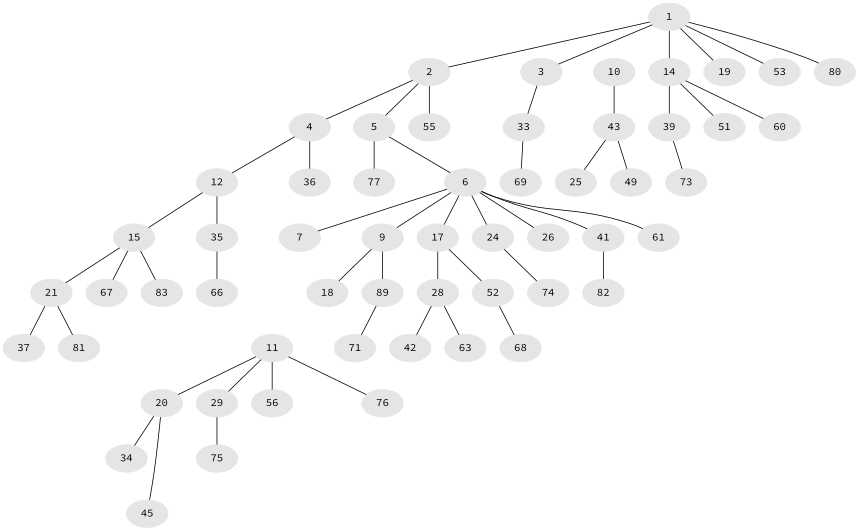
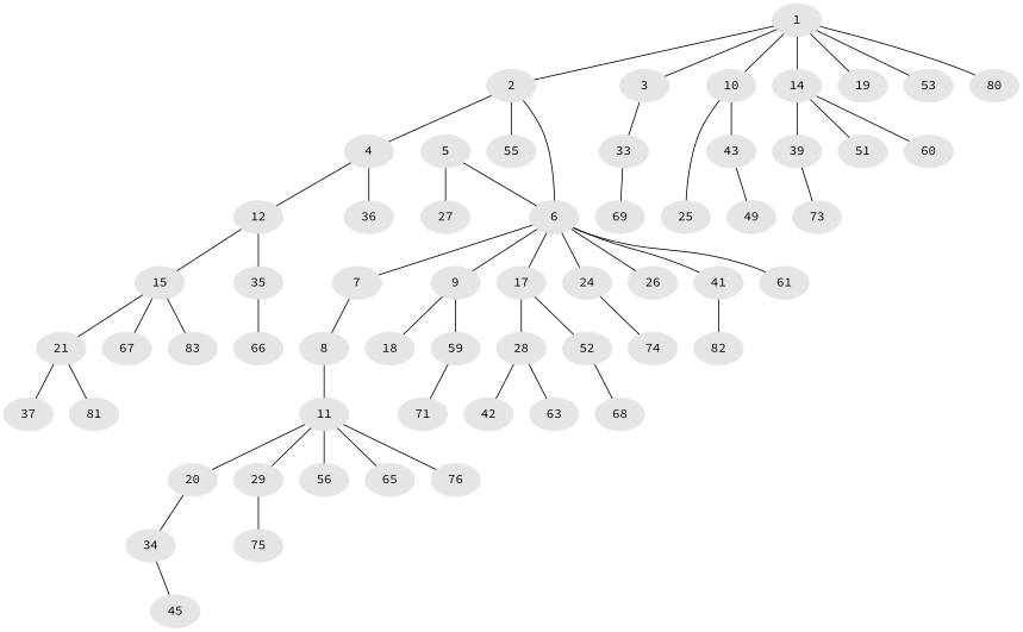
  graph {
    fontname="Source Code Pro"
    node [color=gray90 fontname="Source Code Pro" style=filled]
    edge [fontname="Source Code Pro"]
    1 [super="+31"]
    2 [super="+70"]
    3 [super="+30"]
    10
    14 [super="+48"]
    19
    53 [super="+87"]
    80
    4 [super="+13"]
    5
    55
    33
    25 [super="+77"]
    43 [super="+47"]
    39 [super="+62"]
    51
    60
    12 [super="+64"]
    36
    6 [super="+22"]
-   27 [super="+46" label=77]
+   27 [super="+46"]
    69
    15 [super="+54"]
    35 [super="+44"]
    7
    9 [super="+32"]
    17 [super="+23"]
    24
    26 [super="+40"]
    41
    61 [super="+78"]
+   8
    18
-   59 [label=89]
+   59
    28 [super="+79"]
    52 [super="+57"]
    74 [super="+86"]
    82
    11 [super="+16"]
    20 [super="+72"]
    29 [super="+58"]
    56 [super="+89"]
+   65 [super="+85"]
    76
    71
    49
    34 [super="+38"]
    75
    21 [super="+88"]
    67
    83
    66
    73 [super="+84"]
    37
    81
    42
    63
    68
    45
    1 -- 2
    1 -- 3
+   1 -- 10
    1 -- 14
    1 -- 19
    1 -- 53
    1 -- 80
    2 -- 4
-   2 -- 5
+   2 -- 6
    2 -- 55
    3 -- 33
-   43 -- 25
+   10 -- 25
    10 -- 43
    14 -- 39
    14 -- 51
    14 -- 60
    4 -- 12
    4 -- 36
    5 -- 6
    5 -- 27
    33 -- 69
    43 -- 49
    39 -- 73
    12 -- 15
    12 -- 35
    6 -- 7
    6 -- 9
    6 -- 17
    6 -- 24
    6 -- 26
    6 -- 41
    6 -- 61
    15 -- 21
    15 -- 67
    15 -- 83
    35 -- 66
+   7 -- 8
    9 -- 18
    9 -- 59
    17 -- 28
    17 -- 52
    24 -- 74
    41 -- 82
+   8 -- 11
    59 -- 71
    28 -- 42
    28 -- 63
    52 -- 68
    11 -- 20
    11 -- 29
    11 -- 56
+   11 -- 65
    11 -- 76
    20 -- 34
    29 -- 75
-   20 -- 45
+   34 -- 45
    21 -- 37
    21 -- 81
  }
